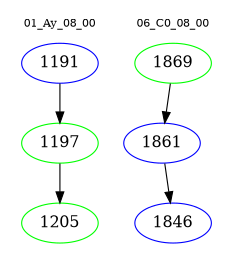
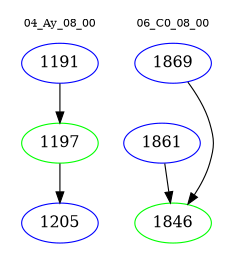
  digraph {
    node [color=blue]
    edge [color=black]
    n1 [label=1191]
    n2 [color=green label=1197]
-   n3 [color=green label=1205]
-   n4 [color=green label=1869]
+   n3 [label=1205]
+   n4 [label=1869]
    n5 [label=1861]
-   n6 [label=1846]
+   n6 [color=green label=1846]
    subgraph cluster_1 {
      color=white
      fontsize=10
-     label="01_Ay_08_00"
+     label="04_Ay_08_00"
      n1
      n2
      n3
    }
    subgraph cluster_2 {
      color=white
      fontsize=10
      label="06_C0_08_00"
      n4
      n5
      n6
    }
    n1 -> n2
    n2 -> n3
-   n4 -> n5
+   n4 -> n6
    n5 -> n6
  }
